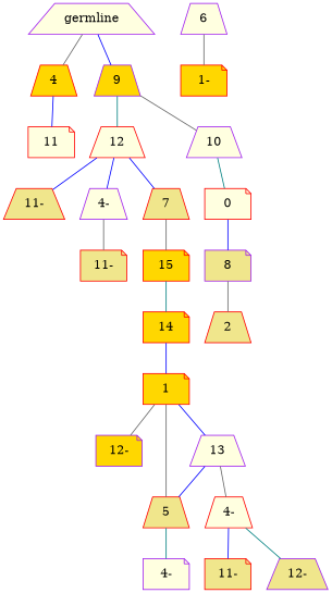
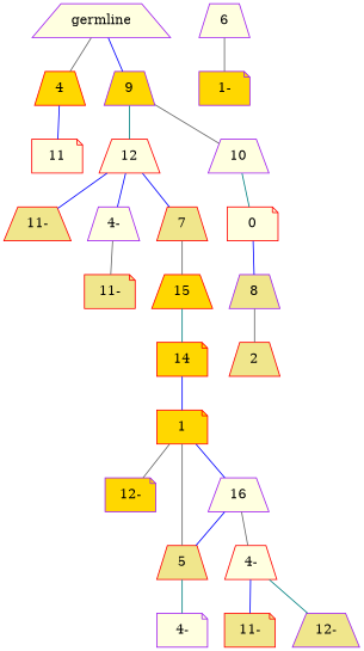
  graph {
    node [color=red fillcolor=lightyellow shape=trapezium style=filled]
    edge [color=blue]
    n1 [color=purple label=germline]
    n2 [fillcolor=gold label=4]
    n3 [color=purple fillcolor=gold label=9]
    n4 [label=11 shape=note]
    n5 [label=12]
    n6 [color=purple label=10]
    n7 [fillcolor=khaki label="11-"]
    n8 [color=purple label="4-"]
    n9 [fillcolor=khaki label=7]
    n10 [fillcolor=khaki label="11-" shape=note]
-   n11 [fillcolor=gold label=15 shape=note]
+   n11 [fillcolor=gold label=15]
    n12 [fillcolor=gold label=14 shape=note]
    n13 [fillcolor=gold label=1 shape=note]
    n14 [color=purple fillcolor=gold label="12-" shape=note]
-   n15 [color=purple label=13]
+   n15 [color=purple label=16]
    n16 [fillcolor=khaki label=5]
    n17 [label="4-"]
    n18 [color=purple label="4-" shape=note]
    n19 [fillcolor=khaki label="11-" shape=note]
    n20 [color=purple fillcolor=khaki label="12-"]
    n21 [color=purple label=6]
-   n22 [fillcolor=gold label="1-" shape=note]
+   n22 [color=purple fillcolor=gold label="1-" shape=note]
    n23 [label=0 shape=note]
-   n24 [color=purple fillcolor=khaki label=8 shape=note]
+   n24 [color=purple fillcolor=khaki label=8]
    n25 [fillcolor=khaki label=2]
    n1 -- n2 [color=gray40]
    n1 -- n3
    n2 -- n4
    n3 -- n5 [color=teal]
    n3 -- n6 [color=gray40]
    n5 -- n7
    n5 -- n8
    n5 -- n9
    n6 -- n23 [color=teal]
    n8 -- n10 [color=gray40]
    n9 -- n11 [color=gray40]
    n11 -- n12 [color=teal]
    n12 -- n13
    n13 -- n14 [color=gray40]
    n13 -- n15
    n13 -- n16 [color=gray40]
    n15 -- n16
    n15 -- n17 [color=gray40]
    n16 -- n18 [color=teal]
    n17 -- n19
    n17 -- n20 [color=teal]
    n21 -- n22 [color=gray40]
    n23 -- n24
    n24 -- n25 [color=gray40]
  }
